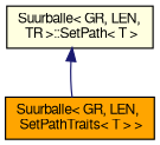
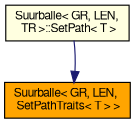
  digraph {
    node [color=black fontname=FreeSans fontsize=10 shape=record style=filled]
    n1 [fillcolor=lightyellow fontcolor=black height=0.2 label="Suurballe\< GR, LEN,\l TR \>::SetPath\< T \>" width=0.4]
    n2 [fillcolor=orange height=0.2 label="Suurballe\< GR, LEN,\l SetPathTraits\< T \> \>" width=0.4]
-   n1 -> n2 [color=midnightblue dir=back fontname=FreeSans fontsize=10 labelfontname=FreeSans labelfontsize=10 style=solid]
+   n2 -> n1 [color=midnightblue dir=back fontname=FreeSans fontsize=10 labelfontname=FreeSans labelfontsize=10 style=solid]
  }
